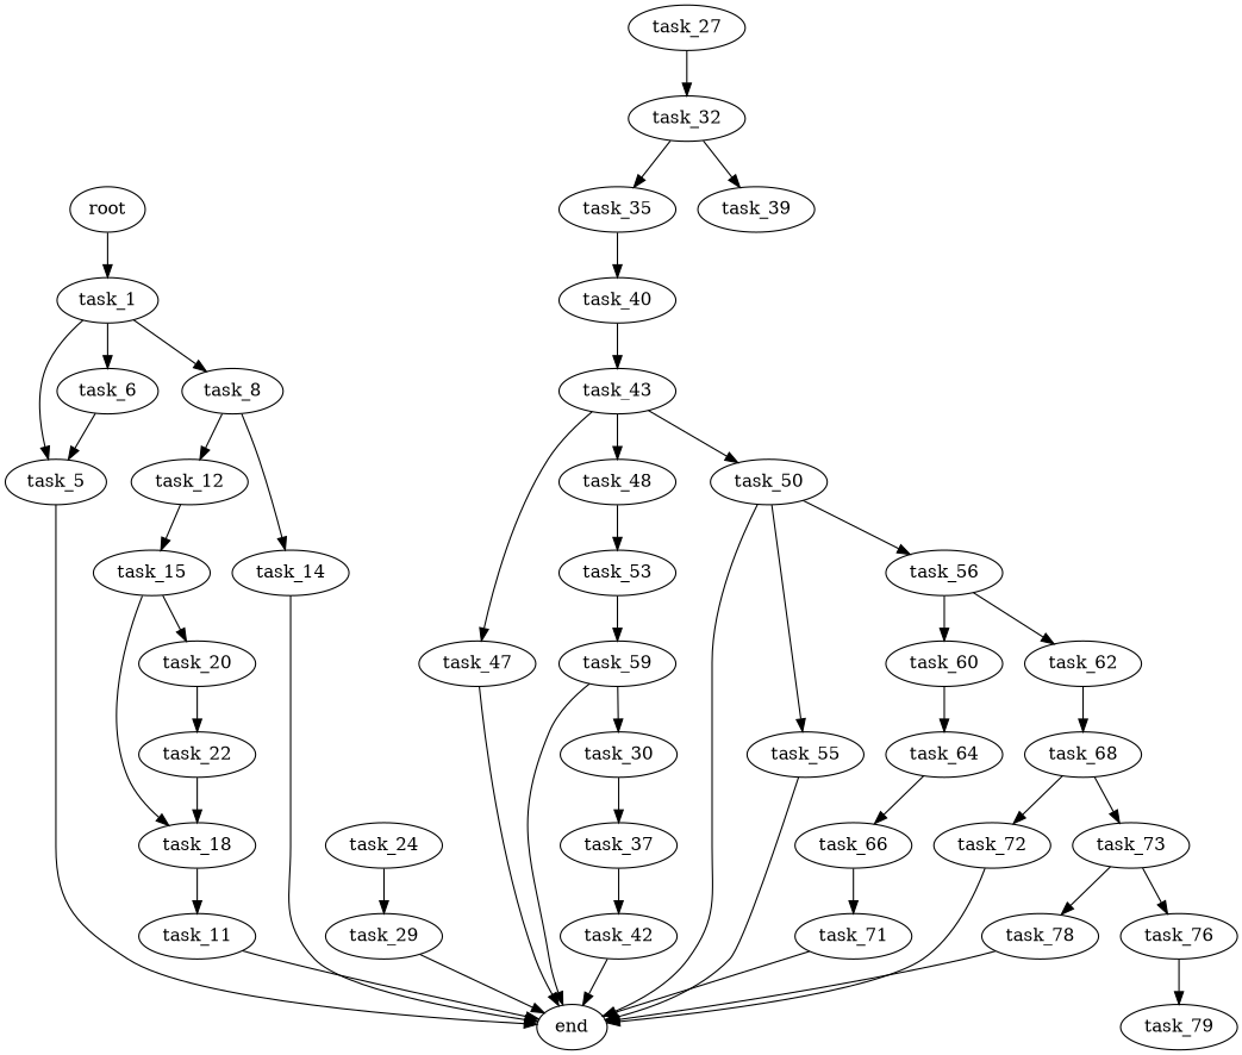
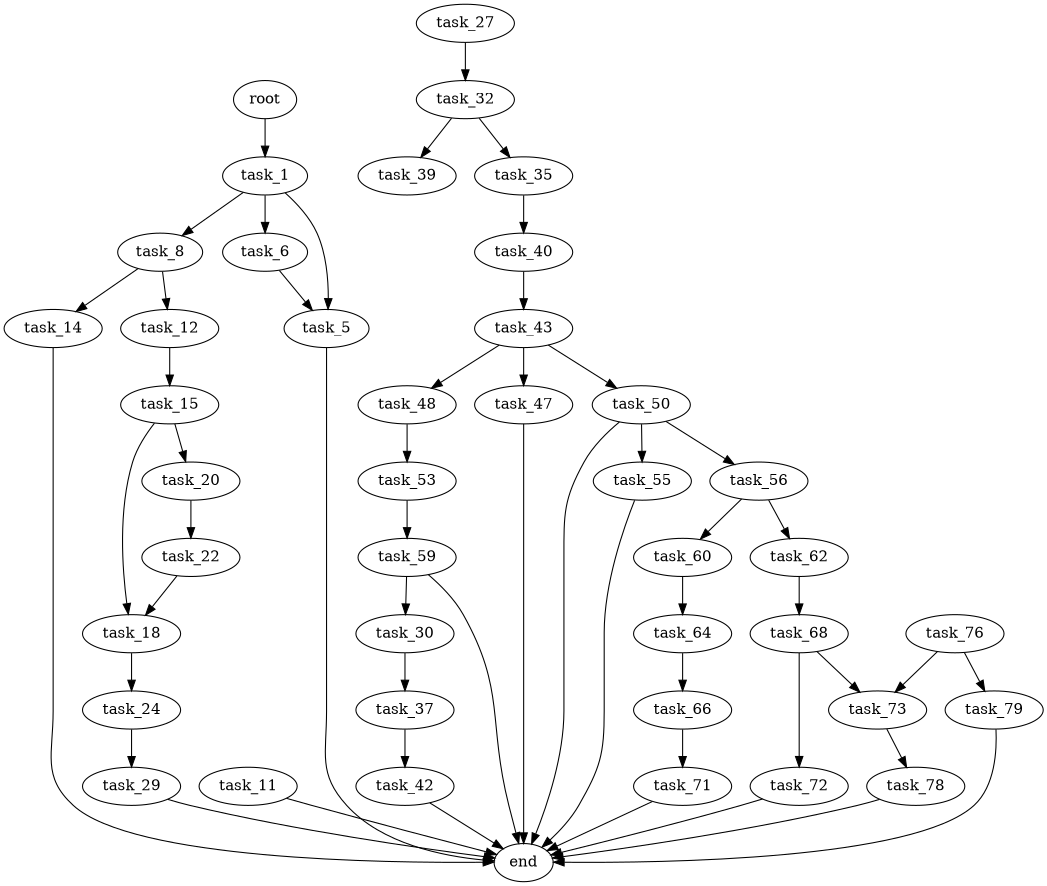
  digraph {
    root
    task_1
    task_5
    task_6
    task_8
    end
    task_12
    task_14
    task_11
    task_15
    task_18
    task_20
    task_24
    task_22
    task_29
    task_27
    task_32
    task_30
    task_37
    task_35
    task_39
    task_42
    task_40
    task_43
    task_47
    task_48
    task_50
    task_53
    task_55
    task_56
    task_59
    task_60
    task_62
    task_64
    task_68
    task_66
    task_72
    task_73
    task_71
    task_76
    task_78
    task_79
    root -> task_1
    task_1 -> task_5
    task_1 -> task_6
    task_1 -> task_8
    task_5 -> end
    task_6 -> task_5
    task_8 -> task_12
    task_8 -> task_14
    task_12 -> task_15
    task_14 -> end
    task_11 -> end
    task_15 -> task_18
    task_15 -> task_20
-   task_18 -> task_11
+   task_18 -> task_24
    task_20 -> task_22
    task_24 -> task_29
    task_22 -> task_18
    task_29 -> end
    task_27 -> task_32
    task_32 -> task_35
    task_32 -> task_39
    task_30 -> task_37
    task_37 -> task_42
    task_35 -> task_40
    task_42 -> end
    task_40 -> task_43
    task_43 -> task_47
    task_43 -> task_48
    task_43 -> task_50
    task_47 -> end
    task_48 -> task_53
    task_50 -> end
    task_50 -> task_55
    task_50 -> task_56
    task_53 -> task_59
    task_55 -> end
    task_56 -> task_60
    task_56 -> task_62
    task_59 -> end
    task_59 -> task_30
    task_60 -> task_64
    task_62 -> task_68
    task_64 -> task_66
    task_68 -> task_72
    task_68 -> task_73
    task_66 -> task_71
    task_72 -> end
-   task_73 -> task_76
+   task_76 -> task_73
    task_73 -> task_78
    task_71 -> end
    task_76 -> task_79
    task_78 -> end
+   task_79 -> end
  }
